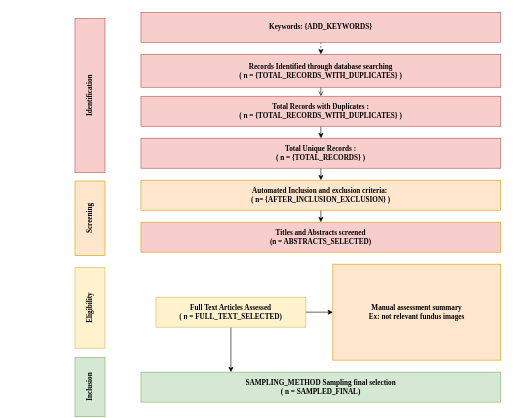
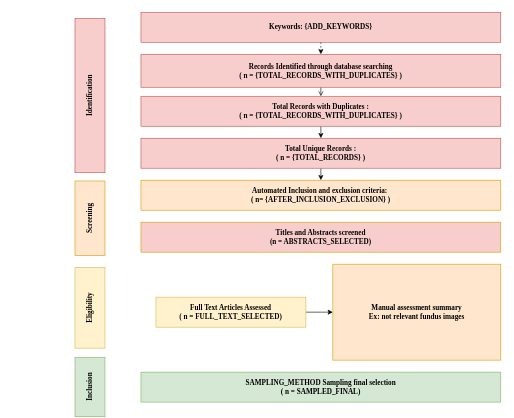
  <mxCell id="0" />
  <mxCell id="1" parent="0" />
  <mxCell id="2" value="Identification" style="rounded=0;whiteSpace=wrap;html=1;rotation=-90;fontFamily=Times New Roman;fontStyle=1;fillColor=#f8cecc;strokeColor=#b85450;" parent="1" vertex="1"><mxGeometry x="20.25" y="133.75" width="257.5" height="50" as="geometry" /></mxCell>
  <mxCell id="3" style="edgeStyle=orthogonalEdgeStyle;rounded=0;orthogonalLoop=1;jettySize=auto;html=1;exitX=0.5;exitY=1;exitDx=0;exitDy=0;entryX=0.5;entryY=0;entryDx=0;entryDy=0;fontFamily=Times New Roman;fontStyle=1;dashed=1;" parent="1" source="4" target="6" edge="1"><mxGeometry relative="1" as="geometry" /></mxCell>
  <mxCell id="4" value="Keywords: {ADD_KEYWORDS}" style="rounded=0;whiteSpace=wrap;html=1;rotation=0;fontFamily=Times New Roman;fontStyle=1;fillColor=#f8cecc;strokeColor=#b85450;" parent="1" vertex="1"><mxGeometry x="234" y="20" width="600" height="50" as="geometry" /></mxCell>
  <mxCell id="5" style="edgeStyle=orthogonalEdgeStyle;rounded=0;orthogonalLoop=1;jettySize=auto;html=1;exitX=0.5;exitY=1;exitDx=0;exitDy=0;entryX=0.5;entryY=0;entryDx=0;entryDy=0;fontFamily=Times New Roman;fontStyle=1;endArrow=open;" parent="1" source="6" target="8" edge="1"><mxGeometry relative="1" as="geometry" /></mxCell>
  <mxCell id="6" value="Records Identified through database searching&lt;br&gt;( n = {TOTAL_RECORDS_WITH_DUPLICATES} )" style="rounded=0;whiteSpace=wrap;html=1;rotation=0;fontFamily=Times New Roman;fontStyle=1;fillColor=#f8cecc;strokeColor=#b85450;" parent="1" vertex="1"><mxGeometry x="234" y="90" width="600" height="55" as="geometry" /></mxCell>
  <mxCell id="7" style="edgeStyle=orthogonalEdgeStyle;rounded=0;orthogonalLoop=1;jettySize=auto;html=1;exitX=0.5;exitY=1;exitDx=0;exitDy=0;entryX=0.5;entryY=0;entryDx=0;entryDy=0;fontFamily=Times New Roman;fontStyle=1" parent="1" source="8" target="10" edge="1"><mxGeometry relative="1" as="geometry" /></mxCell>
  <mxCell id="8" value="Total Records with Duplicates :&lt;br&gt;( n = {TOTAL_RECORDS_WITH_DUPLICATES} )" style="rounded=0;whiteSpace=wrap;html=1;rotation=0;fontFamily=Times New Roman;fontStyle=1;fillColor=#f8cecc;strokeColor=#b85450;" parent="1" vertex="1"><mxGeometry x="234" y="160" width="600" height="50" as="geometry" /></mxCell>
  <mxCell id="9" style="edgeStyle=orthogonalEdgeStyle;rounded=0;orthogonalLoop=1;jettySize=auto;html=1;exitX=0.5;exitY=1;exitDx=0;exitDy=0;entryX=0.5;entryY=0;entryDx=0;entryDy=0;fontFamily=Times New Roman;fontStyle=1" parent="1" source="10" target="13" edge="1"><mxGeometry relative="1" as="geometry" /></mxCell>
  <mxCell id="10" value="Total Unique Records : &lt;br&gt;( n = {TOTAL_RECORDS} )" style="rounded=0;whiteSpace=wrap;html=1;rotation=0;fontFamily=Times New Roman;fontStyle=1;fillColor=#f8cecc;strokeColor=#b85450;" parent="1" vertex="1"><mxGeometry x="234" y="230" width="600" height="50" as="geometry" /></mxCell>
  <mxCell id="11" value="Eligibility" style="rounded=0;whiteSpace=wrap;html=1;rotation=-90;fontFamily=Times New Roman;fontStyle=1;fillColor=#fff2cc;strokeColor=#d6b656;" parent="1" vertex="1"><mxGeometry x="81.82" y="487.82" width="134.38" height="50" as="geometry" /></mxCell>
- <mxCell id="12" style="edgeStyle=orthogonalEdgeStyle;rounded=0;orthogonalLoop=1;jettySize=auto;html=1;exitX=0.5;exitY=1;exitDx=0;exitDy=0;entryX=0.5;entryY=0;entryDx=0;entryDy=0;fontFamily=Times New Roman;fontStyle=1" parent="1" source="13" target="14" edge="1"><mxGeometry relative="1" as="geometry" /></mxCell>
  <mxCell id="13" value="Automated Inclusion and exclusion criteria:&amp;nbsp;&lt;br&gt;( n= {AFTER_INCLUSION_EXCLUSION} )" style="rounded=0;whiteSpace=wrap;html=1;rotation=0;fontFamily=Times New Roman;fontStyle=1;fillColor=#ffe6cc;strokeColor=#d79b00;" parent="1" vertex="1"><mxGeometry x="234" y="300" width="600" height="50" as="geometry" /></mxCell>
  <mxCell id="14" value="Titles and Abstracts screened&lt;br&gt;(n = ABSTRACTS_SELECTED)" style="rounded=0;whiteSpace=wrap;html=1;rotation=0;fontFamily=Times New Roman;fontStyle=1;fillColor=#f8cecc;strokeColor=#d79b00;" parent="1" vertex="1"><mxGeometry x="234" y="370" width="600" height="50" as="geometry" /></mxCell>
  <mxCell id="15" value="" style="edgeStyle=orthogonalEdgeStyle;rounded=0;orthogonalLoop=1;jettySize=auto;html=1;fontFamily=Times New Roman;fontStyle=1" parent="1" source="17" target="21" edge="1"><mxGeometry relative="1" as="geometry" /></mxCell>
- <mxCell id="16" style="edgeStyle=orthogonalEdgeStyle;rounded=0;orthogonalLoop=1;jettySize=auto;html=1;entryX=0.25;entryY=0;entryDx=0;entryDy=0;fontFamily=Times New Roman;fontStyle=1" parent="1" source="17" target="20" edge="1"><mxGeometry relative="1" as="geometry" /></mxCell>
  <mxCell id="17" value="Full Text Articles Assessed&lt;br&gt;( n = FULL_TEXT_SELECTED)" style="rounded=0;whiteSpace=wrap;html=1;rotation=0;fontFamily=Times New Roman;fontStyle=1;fillColor=#fff2cc;strokeColor=#d6b656;" parent="1" vertex="1"><mxGeometry x="259" y="495.01" width="250" height="50" as="geometry" /></mxCell>
  <mxCell id="18" value="Screening" style="rounded=0;whiteSpace=wrap;html=1;rotation=-90;fontFamily=Times New Roman;fontStyle=1;fillColor=#ffe6cc;strokeColor=#d79b00;" parent="1" vertex="1"><mxGeometry x="86.82" y="338.45" width="124.38" height="50" as="geometry" /></mxCell>
  <mxCell id="19" value="Inclusion" style="rounded=0;whiteSpace=wrap;html=1;rotation=-90;fontFamily=Times New Roman;fontStyle=1;fillColor=#d5e8d4;strokeColor=#82b366;" parent="1" vertex="1"><mxGeometry x="99.635" y="619.995" width="98.75" height="50" as="geometry" /></mxCell>
  <mxCell id="20" value="SAMPLING_METHOD Sampling final selection&lt;br&gt;( n = SAMPLED_FINAL)" style="rounded=0;whiteSpace=wrap;html=1;rotation=0;fontFamily=Times New Roman;fontStyle=1;fillColor=#d5e8d4;strokeColor=#82b366;" parent="1" vertex="1"><mxGeometry x="234" y="620" width="600" height="50" as="geometry" /></mxCell>
  <mxCell id="21" value="Manual assessment summary&lt;br&gt;Ex: not relevant fundus images" style="rounded=0;whiteSpace=wrap;html=1;rotation=0;fontFamily=Times New Roman;fontStyle=1;fillColor=#ffe6cc;strokeColor=#d79b00;" parent="1" vertex="1"><mxGeometry x="554" y="440.01" width="280" height="160" as="geometry" /></mxCell>
